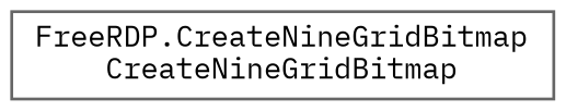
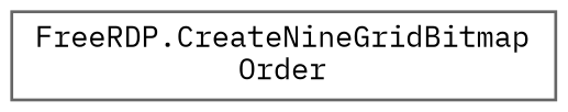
  digraph {
    rankdir=LR
    fontname="IBM Plex Mono"
-   n1 [color=grey40 fillcolor=white fontname="IBM Plex Mono" fontsize=10 height=0.2 label="FreeRDP.CreateNineGridBitmap\lCreateNineGridBitmap" shape=box style=filled width=0.4]
+   n1 [color=grey40 fillcolor=white fontname="IBM Plex Mono" fontsize=10 height=0.2 label="FreeRDP.CreateNineGridBitmap\lOrder" shape=box style=filled width=0.4]
  }
